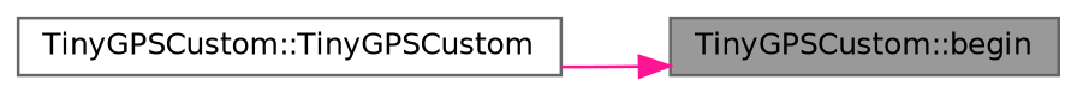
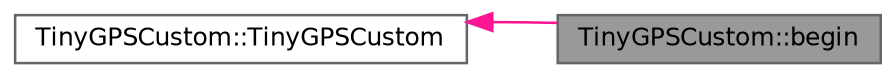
  digraph {
    rankdir=RL
    node [fontname=Helvetica fontsize=10 shape=box style=filled]
    n1 [color=gray40 fillcolor=grey60 fontcolor=black height=0.2 label="TinyGPSCustom::begin" width=0.4]
    n2 [color=grey40 fillcolor=white height=0.2 label="TinyGPSCustom::TinyGPSCustom" width=0.4]
-   n1 -> n2 [color=deeppink dir=back fontname=Helvetica fontsize=10 labelfontname=Helvetica labelfontsize=10 style=solid]
+   n2 -> n1 [color=deeppink dir=back fontname=Helvetica fontsize=10 labelfontname=Helvetica labelfontsize=10 style=solid]
  }
